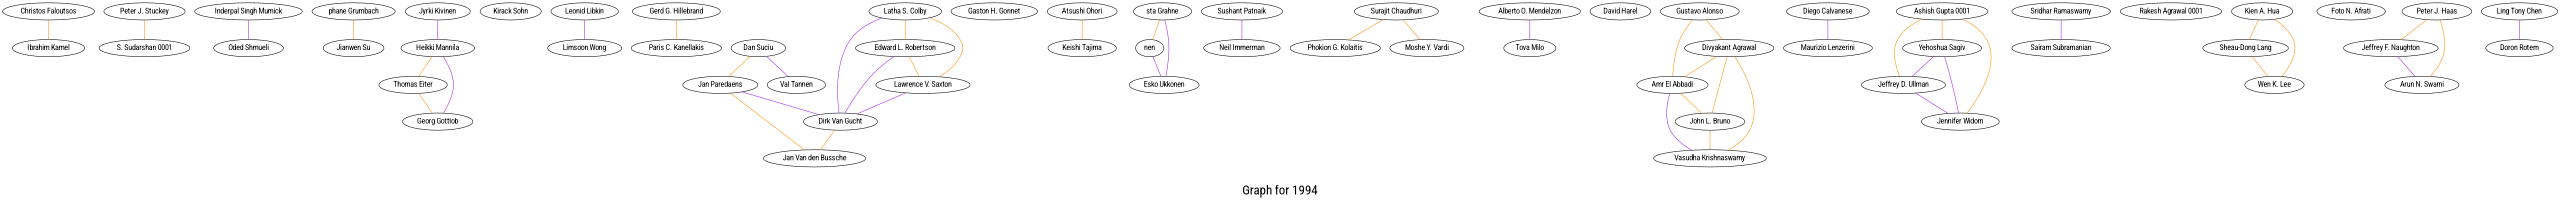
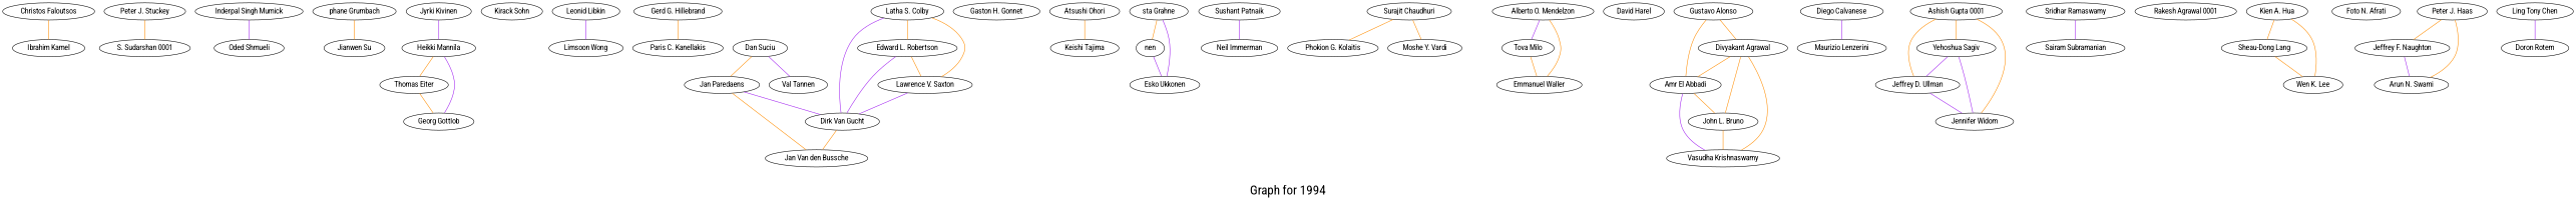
  graph {
    fontname="Roboto Condensed"
    fontsize=24
    label="\nGraph for 1994\n"
    splines=true
    node [fontname="Roboto Condensed" shape=ellipse]
    edge [color=darkorange fontname="Roboto Condensed"]
    n1 [height=0.3 label="Christos Faloutsos" width=0.3]
    n2 [height=0.3 label="Ibrahim Kamel" width=0.3]
    n3 [height=0.3 label="Peter J. Stuckey" width=0.3]
    n4 [height=0.3 label="S. Sudarshan 0001" width=0.3]
    n5 [height=0.3 label="Inderpal Singh Mumick" width=0.3]
    n6 [height=0.3 label="Oded Shmueli" width=0.3]
    n7 [height=0.3 label="phane Grumbach" width=0.3]
    n8 [height=0.3 label="Jianwen Su" width=0.3]
    n9 [height=0.3 label="Jyrki Kivinen" width=0.3]
    n10 [height=0.3 label="Heikki Mannila" width=0.3]
    n11 [height=0.3 label="Thomas Eiter" width=0.3]
    n12 [height=0.3 label="Georg Gottlob" width=0.3]
    n13 [height=0.3 label="Kirack Sohn" width=0.3]
    n14 [height=0.3 label="Leonid Libkin" width=0.3]
    n15 [height=0.3 label="Limsoon Wong" width=0.3]
    n16 [height=0.3 label="Gerd G. Hillebrand" width=0.3]
    n17 [height=0.3 label="Paris C. Kanellakis" width=0.3]
    n18 [height=0.3 label="Dan Suciu" width=0.3]
    n19 [height=0.3 label="Jan Paredaens" width=0.3]
    n20 [height=0.3 label="Val Tannen" width=0.3]
    n21 [height=0.3 label="Dirk Van Gucht" width=0.3]
    n22 [height=0.3 label="Jan Van den Bussche" width=0.3]
    n23 [height=0.3 label="Gaston H. Gonnet" width=0.3]
    n24 [height=0.3 label="Atsushi Ohori" width=0.3]
    n25 [height=0.3 label="Keishi Tajima" width=0.3]
    n26 [height=0.3 label="sta Grahne" width=0.3]
    n27 [height=0.3 label=nen width=0.3]
    n28 [height=0.3 label="Esko Ukkonen" width=0.3]
    n29 [height=0.3 label="Sushant Patnaik" width=0.3]
    n30 [height=0.3 label="Neil Immerman" width=0.3]
    n31 [height=0.3 label="Surajit Chaudhuri" width=0.3]
    n32 [height=0.3 label="Phokion G. Kolaitis" width=0.3]
    n33 [height=0.3 label="Moshe Y. Vardi" width=0.3]
    n34 [height=0.3 label="Alberto O. Mendelzon" width=0.3]
    n35 [height=0.3 label="Tova Milo" width=0.3]
+   n36 [height=0.3 label="Emmanuel Waller" width=0.3]
    n37 [height=0.3 label="David Harel" width=0.3]
    n38 [height=0.3 label="Latha S. Colby" width=0.3]
    n39 [height=0.3 label="Edward L. Robertson" width=0.3]
    n40 [height=0.3 label="Lawrence V. Saxton" width=0.3]
    n41 [height=0.3 label="Gustavo Alonso" width=0.3]
    n42 [height=0.3 label="Divyakant Agrawal" width=0.3]
    n43 [height=0.3 label="Amr El Abbadi" width=0.3]
    n44 [height=0.3 label="John L. Bruno" width=0.3]
    n45 [height=0.3 label="Vasudha Krishnaswamy" width=0.3]
    n46 [height=0.3 label="Diego Calvanese" width=0.3]
    n47 [height=0.3 label="Maurizio Lenzerini" width=0.3]
    n48 [height=0.3 label="Ashish Gupta 0001" width=0.3]
    n49 [height=0.3 label="Yehoshua Sagiv" width=0.3]
    n50 [height=0.3 label="Jeffrey D. Ullman" width=0.3]
    n51 [height=0.3 label="Jennifer Widom" width=0.3]
    n52 [height=0.3 label="Sridhar Ramaswamy" width=0.3]
    n53 [height=0.3 label="Sairam Subramanian" width=0.3]
    n54 [height=0.3 label="Rakesh Agrawal 0001" width=0.3]
    n55 [height=0.3 label="Kien A. Hua" width=0.3]
    n56 [height=0.3 label="Sheau-Dong Lang" width=0.3]
    n57 [height=0.3 label="Wen K. Lee" width=0.3]
    n58 [height=0.3 label="Foto N. Afrati" width=0.3]
    n59 [height=0.3 label="Peter J. Haas" width=0.3]
    n60 [height=0.3 label="Jeffrey F. Naughton" width=0.3]
    n61 [height=0.3 label="Arun N. Swami" width=0.3]
    n62 [height=0.3 label="Ling Tony Chen" width=0.3]
    n63 [height=0.3 label="Doron Rotem" width=0.3]
    n1 -- n2
    n3 -- n4
    n5 -- n6 [color=purple]
    n7 -- n8
    n9 -- n10 [color=purple]
    n10 -- n11
    n10 -- n12 [color=purple]
    n11 -- n12
    n14 -- n15 [color=purple]
    n16 -- n17
    n18 -- n19
    n18 -- n20 [color=purple]
    n19 -- n21 [color=purple]
    n19 -- n22
    n21 -- n22
    n24 -- n25
    n26 -- n27
    n26 -- n28 [color=purple]
    n27 -- n28 [color=purple]
    n29 -- n30 [color=purple]
    n31 -- n32
    n31 -- n33
    n34 -- n35 [color=purple]
+   n34 -- n36
+   n35 -- n36
    n38 -- n21 [color=purple]
    n38 -- n39
    n38 -- n40
    n39 -- n21 [color=purple]
    n39 -- n40
    n40 -- n21 [color=purple]
    n41 -- n42
    n41 -- n43
    n42 -- n43
    n42 -- n44
    n42 -- n45
    n43 -- n44
    n43 -- n45 [color=purple]
    n44 -- n45
    n46 -- n47 [color=purple]
    n48 -- n49
    n48 -- n50
    n48 -- n51
    n49 -- n50 [color=purple]
    n49 -- n51 [color=purple]
    n50 -- n51 [color=purple]
    n52 -- n53 [color=purple]
    n55 -- n56
    n55 -- n57
    n56 -- n57
    n59 -- n60
    n59 -- n61
    n60 -- n61 [color=purple]
    n62 -- n63 [color=purple]
  }
